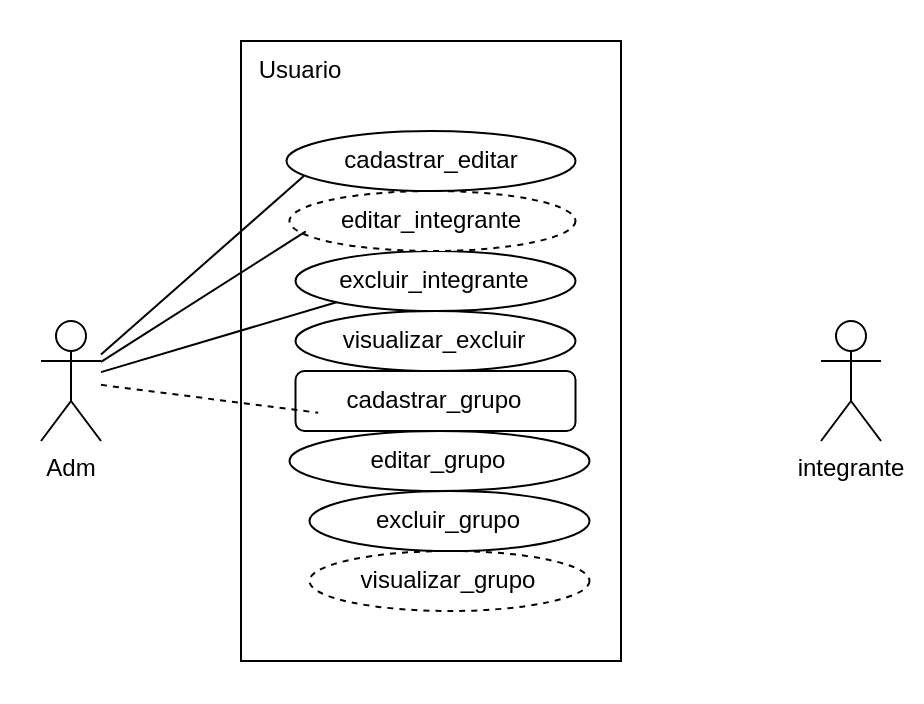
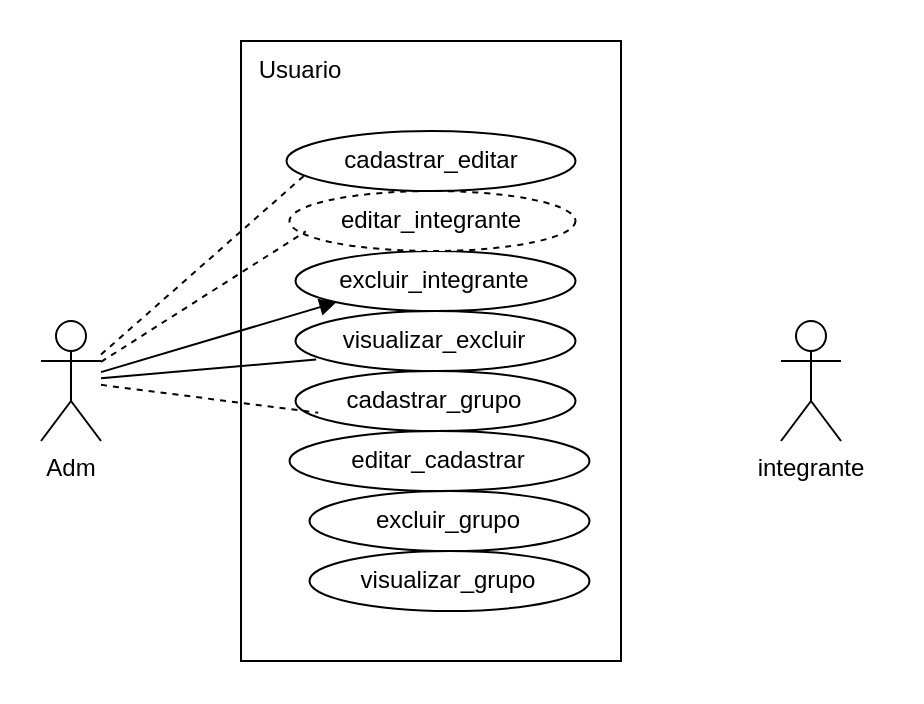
  <mxCell id="0" />
  <mxCell id="1" parent="0" />
  <mxCell id="2" value="" style="rounded=0;whiteSpace=wrap;html=1;" vertex="1" parent="1"><mxGeometry x="120" y="20" width="190" height="310" as="geometry" /></mxCell>
  <mxCell id="3" value="Adm" style="shape=umlActor;verticalLabelPosition=bottom;verticalAlign=top;html=1;outlineConnect=0;" vertex="1" parent="1"><mxGeometry x="20" y="160" width="30" height="60" as="geometry" /></mxCell>
- <mxCell id="4" value="integrante" style="shape=umlActor;verticalLabelPosition=bottom;verticalAlign=top;html=1;outlineConnect=0;" vertex="1" parent="1"><mxGeometry x="410" y="160" width="30" height="60" as="geometry" /></mxCell>
- <mxCell id="5" value="&lt;span style=&quot;text-align: left;&quot;&gt;visualizar_grupo&lt;/span&gt;" style="ellipse;whiteSpace=wrap;html=1;dashed=1;" vertex="1" parent="1"><mxGeometry x="154.25" y="275" width="140" height="30" as="geometry" /></mxCell>
+ <mxCell id="4" value="integrante" style="shape=umlActor;verticalLabelPosition=bottom;verticalAlign=top;html=1;outlineConnect=0;" vertex="1" parent="1"><mxGeometry x="390" y="160" width="30" height="60" as="geometry" /></mxCell>
+ <mxCell id="5" value="&lt;span style=&quot;text-align: left;&quot;&gt;visualizar_grupo&lt;/span&gt;" style="ellipse;whiteSpace=wrap;html=1;" vertex="1" parent="1"><mxGeometry x="154.25" y="275" width="140" height="30" as="geometry" /></mxCell>
  <mxCell id="6" value="&lt;span style=&quot;text-align: left;&quot;&gt;excluir_grupo&lt;/span&gt;" style="ellipse;whiteSpace=wrap;html=1;" vertex="1" parent="1"><mxGeometry x="154.25" y="245" width="140" height="30" as="geometry" /></mxCell>
- <mxCell id="7" value="&lt;span style=&quot;text-align: left;&quot;&gt;editar_grupo&lt;/span&gt;" style="ellipse;whiteSpace=wrap;html=1;" vertex="1" parent="1"><mxGeometry x="144.25" y="215" width="150" height="30" as="geometry" /></mxCell>
- <mxCell id="8" value="&lt;span style=&quot;text-align: left;&quot;&gt;cadastrar_grupo&lt;/span&gt;" style="whiteSpace=wrap;html=1;rounded=1;" vertex="1" parent="1"><mxGeometry x="147.25" y="185" width="140" height="30" as="geometry" /></mxCell>
+ <mxCell id="7" value="&lt;span style=&quot;text-align: left;&quot;&gt;editar_cadastrar&lt;/span&gt;" style="ellipse;whiteSpace=wrap;html=1;" vertex="1" parent="1"><mxGeometry x="144.25" y="215" width="150" height="30" as="geometry" /></mxCell>
+ <mxCell id="8" value="&lt;span style=&quot;text-align: left;&quot;&gt;cadastrar_grupo&lt;/span&gt;" style="ellipse;whiteSpace=wrap;html=1;" vertex="1" parent="1"><mxGeometry x="147.25" y="185" width="140" height="30" as="geometry" /></mxCell>
  <mxCell id="9" value="&lt;span style=&quot;text-align: left;&quot;&gt;visualizar_excluir&lt;/span&gt;" style="ellipse;whiteSpace=wrap;html=1;" vertex="1" parent="1"><mxGeometry x="147.25" y="155" width="140" height="30" as="geometry" /></mxCell>
  <mxCell id="10" value="&lt;span style=&quot;text-align: left;&quot;&gt;excluir_integrante&lt;/span&gt;" style="ellipse;whiteSpace=wrap;html=1;" vertex="1" parent="1"><mxGeometry x="147.25" y="125" width="140" height="30" as="geometry" /></mxCell>
  <mxCell id="11" value="&lt;span style=&quot;text-align: left;&quot;&gt;editar_integrante&lt;/span&gt;" style="ellipse;whiteSpace=wrap;html=1;dashed=1;" vertex="1" parent="1"><mxGeometry x="144.25" y="95" width="143" height="30" as="geometry" /></mxCell>
  <mxCell id="12" value="&lt;span style=&quot;text-align: left;&quot;&gt;cadastrar_editar&lt;/span&gt;" style="ellipse;whiteSpace=wrap;html=1;" vertex="1" parent="1"><mxGeometry x="142.75" y="65" width="144.5" height="30" as="geometry" /></mxCell>
  <mxCell id="13" value="Usuario" style="text;html=1;align=center;verticalAlign=middle;whiteSpace=wrap;rounded=0;" vertex="1" parent="1"><mxGeometry x="120" y="20" width="60" height="30" as="geometry" /></mxCell>
- <mxCell id="14" value="" style="endArrow=none;html=1;rounded=0;entryX=0.057;entryY=0.674;entryDx=0;entryDy=0;entryPerimeter=0;" edge="1" parent="1" source="3" target="11"><mxGeometry width="50" height="50" relative="1" as="geometry"><mxPoint x="60" y="209.221" as="sourcePoint" /><mxPoint x="160.553" y="120" as="targetPoint" /></mxGeometry></mxCell>
- <mxCell id="15" value="" style="endArrow=none;html=1;rounded=0;entryX=0.06;entryY=0.749;entryDx=0;entryDy=0;entryPerimeter=0;" edge="1" parent="1" source="3" target="12"><mxGeometry width="50" height="50" relative="1" as="geometry"><mxPoint x="50" y="169.221" as="sourcePoint" /><mxPoint x="150.553" y="80" as="targetPoint" /></mxGeometry></mxCell>
- <mxCell id="16" value="" style="endArrow=none;html=1;rounded=0;entryX=0;entryY=1;entryDx=0;entryDy=0;" edge="1" parent="1" source="3" target="10"><mxGeometry width="50" height="50" relative="1" as="geometry"><mxPoint x="60" y="234.611" as="sourcePoint" /><mxPoint x="160" y="150" as="targetPoint" /></mxGeometry></mxCell>
+ <mxCell id="14" value="" style="endArrow=none;html=1;rounded=0;entryX=0.057;entryY=0.674;entryDx=0;entryDy=0;entryPerimeter=0;dashed=1;" edge="1" parent="1" source="3" target="11"><mxGeometry width="50" height="50" relative="1" as="geometry"><mxPoint x="60" y="209.221" as="sourcePoint" /><mxPoint x="160.553" y="120" as="targetPoint" /></mxGeometry></mxCell>
+ <mxCell id="15" value="" style="endArrow=none;html=1;rounded=0;entryX=0.06;entryY=0.749;entryDx=0;entryDy=0;entryPerimeter=0;dashed=1;" edge="1" parent="1" source="3" target="12"><mxGeometry width="50" height="50" relative="1" as="geometry"><mxPoint x="50" y="169.221" as="sourcePoint" /><mxPoint x="150.553" y="80" as="targetPoint" /></mxGeometry></mxCell>
+ <mxCell id="16" value="" style="endArrow=block;html=1;rounded=0;entryX=0;entryY=1;entryDx=0;entryDy=0;" edge="1" parent="1" source="3" target="10"><mxGeometry width="50" height="50" relative="1" as="geometry"><mxPoint x="60" y="234.611" as="sourcePoint" /><mxPoint x="160" y="150" as="targetPoint" /></mxGeometry></mxCell>
+ <mxCell id="17" value="" style="endArrow=none;html=1;rounded=0;entryX=0.074;entryY=0.807;entryDx=0;entryDy=0;entryPerimeter=0;" edge="1" parent="1" source="3" target="9"><mxGeometry width="50" height="50" relative="1" as="geometry"><mxPoint x="60" y="274.221" as="sourcePoint" /><mxPoint x="160.553" y="185" as="targetPoint" /></mxGeometry></mxCell>
  <mxCell id="18" value="" style="endArrow=none;html=1;rounded=0;entryX=0.081;entryY=0.696;entryDx=0;entryDy=0;entryPerimeter=0;dashed=1;" edge="1" parent="1" source="3" target="8"><mxGeometry width="50" height="50" relative="1" as="geometry"><mxPoint x="19.45" y="330.001" as="sourcePoint" /><mxPoint x="120.003" y="240.78" as="targetPoint" /></mxGeometry></mxCell>
